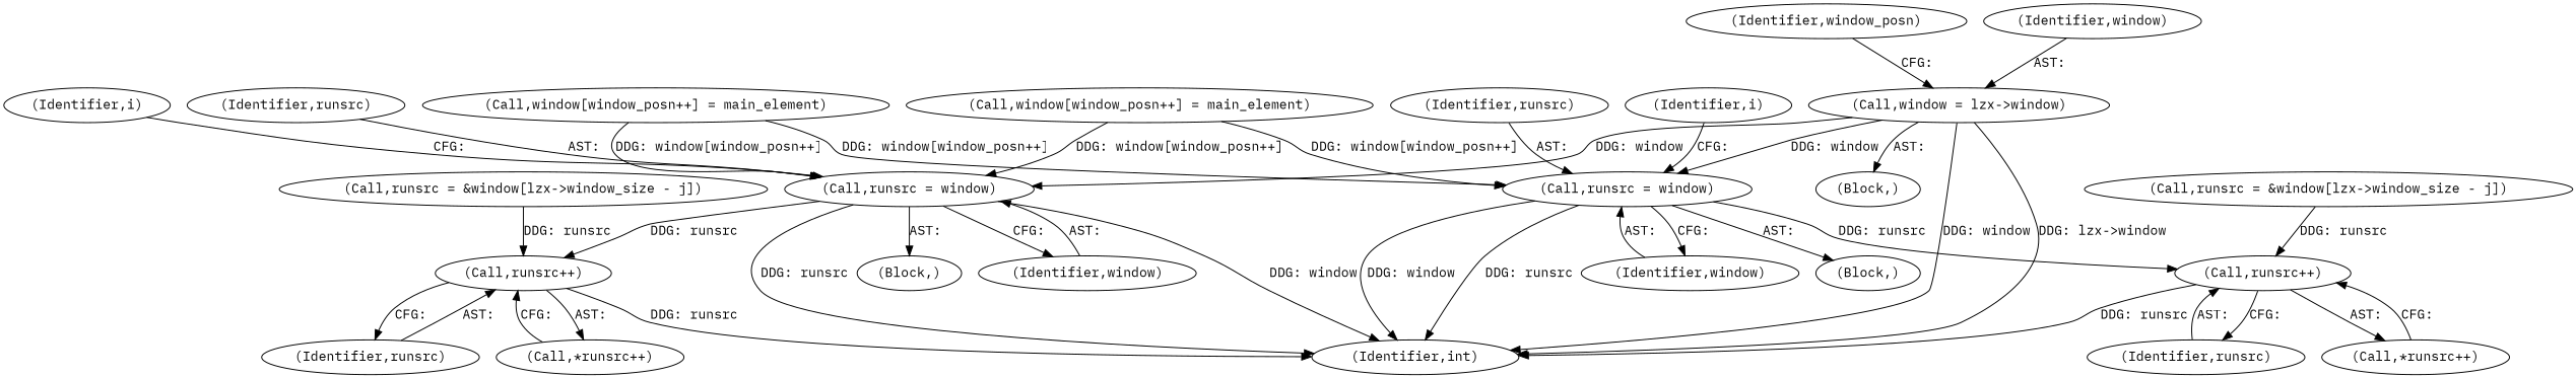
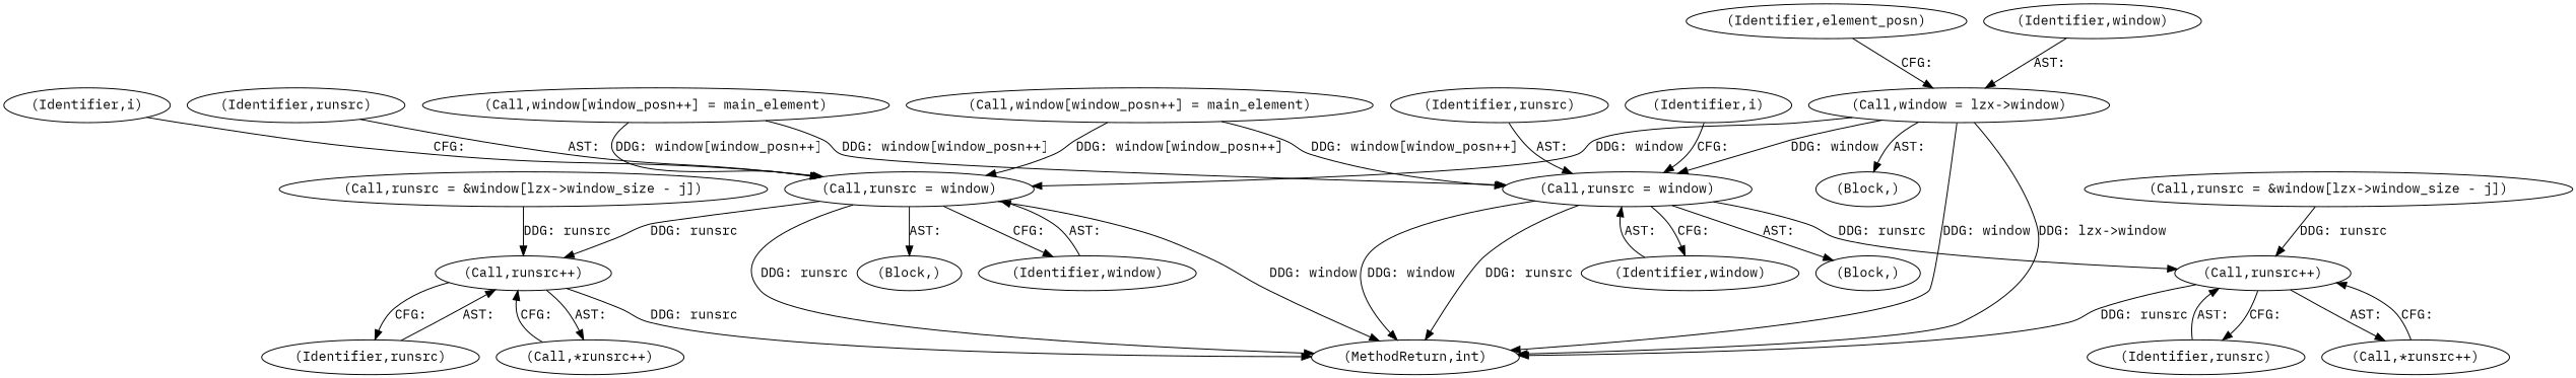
  digraph {
    fontname="IBM Plex Mono"
    node [fontname="IBM Plex Mono"]
    edge [fontname="IBM Plex Mono"]
    n1 [label="(Call,window = lzx->window)"]
    n2 [label="(Call,runsrc = window)"]
    n3 [label="(Call,runsrc = window)"]
-   n4 [label="(Identifier,int)"]
+   n4 [label="(MethodReturn,int)"]
    n5 [label="(Block,)"]
    n6 [label="(Call,runsrc++)"]
    n7 [label="(Block,)"]
    n8 [label="(Identifier,window)"]
    n9 [label="(Call,runsrc++)"]
    n10 [label="(Block,)"]
    n11 [label="(Identifier,window)"]
    n12 [label="(Call,*runsrc++)"]
    n13 [label="(Identifier,runsrc)"]
    n14 [label="(Call,*runsrc++)"]
    n15 [label="(Identifier,runsrc)"]
    n16 [label="(Call,window[window_posn++] = main_element)"]
    n17 [label="(Identifier,runsrc)"]
    n18 [label="(Call,runsrc = &window[lzx->window_size - j])"]
    n19 [label="(Identifier,i)"]
    n20 [label="(Call,runsrc = &window[lzx->window_size - j])"]
-   n21 [label="(Identifier,window_posn)"]
+   n21 [label="(Identifier,element_posn)"]
    n22 [label="(Identifier,runsrc)"]
    n23 [label="(Identifier,window)"]
    n24 [label="(Identifier,i)"]
    n25 [label="(Call,window[window_posn++] = main_element)"]
    n1 -> n2 [label="DDG: window"]
    n1 -> n3 [label="DDG: window"]
    n1 -> n4 [label="DDG: lzx->window"]
    n1 -> n4 [label="DDG: window"]
    n1 -> n5 [label="AST: "]
    n2 -> n4 [label="DDG: runsrc"]
    n2 -> n4 [label="DDG: window"]
    n2 -> n6 [label="DDG: runsrc"]
    n2 -> n7 [label="AST: "]
    n2 -> n8 [label="CFG: "]
    n3 -> n4 [label="DDG: window"]
    n3 -> n4 [label="DDG: runsrc"]
    n3 -> n9 [label="DDG: runsrc"]
    n3 -> n10 [label="AST: "]
    n3 -> n11 [label="CFG: "]
    n6 -> n4 [label="DDG: runsrc"]
    n6 -> n12 [label="AST: "]
    n6 -> n13 [label="CFG: "]
    n8 -> n2 [label="AST: "]
    n9 -> n4 [label="DDG: runsrc"]
    n9 -> n14 [label="AST: "]
    n9 -> n15 [label="CFG: "]
    n11 -> n3 [label="AST: "]
    n12 -> n6 [label="CFG: "]
    n13 -> n6 [label="AST: "]
    n14 -> n9 [label="CFG: "]
    n15 -> n9 [label="AST: "]
    n16 -> n2 [label="DDG: window[window_posn++]"]
    n16 -> n3 [label="DDG: window[window_posn++]"]
    n17 -> n3 [label="AST: "]
    n18 -> n6 [label="DDG: runsrc"]
    n19 -> n3 [label="CFG: "]
    n20 -> n9 [label="DDG: runsrc"]
    n21 -> n1 [label="CFG: "]
    n22 -> n2 [label="AST: "]
    n23 -> n1 [label="AST: "]
    n24 -> n2 [label="CFG: "]
    n25 -> n2 [label="DDG: window[window_posn++]"]
    n25 -> n3 [label="DDG: window[window_posn++]"]
  }
